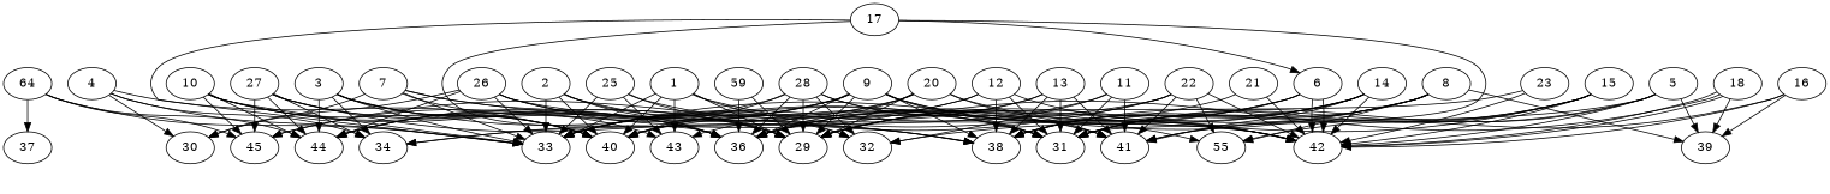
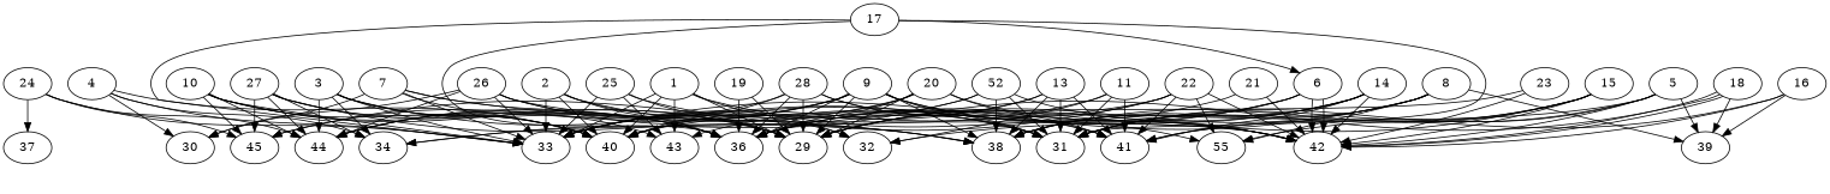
  digraph {
    node [alpha=0.12]
    1 [alpha=0.14 expect_size=20398080]
    29 [alpha=0.02 expect_size=49952768]
    32 [alpha=0.01 expect_size=41828352]
    33 [alpha=0.19 expect_size=22985728]
    40 [expect_size=12289024]
    42 [alpha=0.16 expect_size=32375808]
    43 [alpha=0.06 expect_size=34396160]
    2 [alpha=0.15 expect_size=52195328]
    36 [alpha=0.09 expect_size=49246208]
    41 [alpha=0.17 expect_size=51892224]
    3 [alpha=0.20 expect_size=28012544]
    31 [expect_size=23556096]
    34 [alpha=0.06 expect_size=36982784]
    44 [alpha=0.07 expect_size=31655936]
    4 [alpha=0.19 expect_size=36901888]
    30 [alpha=0.17 expect_size=15587328]
    5 [alpha=0.07 expect_size=31936512]
    n18 [alpha=0.20 expect_size=21109760 label=55]
    39 [alpha=0.15 expect_size=8377344]
    6 [expect_size=45302784]
    38 [alpha=0.09 expect_size=15650816]
    7 [alpha=0.01 expect_size=40651776]
    8 [alpha=0.14 expect_size=24291328]
    9 [alpha=0.09 expect_size=19459072]
    45 [alpha=0.06 expect_size=44868608]
    10 [alpha=0.17 expect_size=29747200]
    11 [alpha=0.06 expect_size=51989504]
-   12 [alpha=0.18 expect_size=38712320]
+   12 [alpha=0.18 expect_size=38712320 label=52]
    13 [alpha=0.19 expect_size=26132480]
    14 [alpha=0.08 expect_size=25954304]
    15 [alpha=0.04 expect_size=22968320]
    16 [alpha=0.04 expect_size=40116224]
    17 [alpha=0.09 expect_size=21691392]
    18 [alpha=0.04 expect_size=24091648]
-   19 [alpha=0.05 expect_size=10398720 label=59]
+   19 [alpha=0.05 expect_size=10398720]
    20 [alpha=0.03 expect_size=30683136]
    21 [alpha=0.08 expect_size=24260608]
    22 [expect_size=37556224]
    23 [alpha=0.06 expect_size=32535552]
-   24 [alpha=0.13 expect_size=29627392 label=64]
+   24 [alpha=0.13 expect_size=29627392]
    37 [alpha=0.05 expect_size=19895296]
    25 [expect_size=47678464]
    26 [alpha=0.08 expect_size=9987072]
    27 [alpha=0.18 expect_size=19025920]
    28 [alpha=0.17 expect_size=41238528]
    1 -> 29
    1 -> 32
    1 -> 33
    1 -> 40
    1 -> 42
    1 -> 43
    2 -> 29
    2 -> 33
    2 -> 40
    2 -> 36
    2 -> 41
    3 -> 33
    3 -> 40
    3 -> 36
    3 -> 31
    3 -> 34
    3 -> 44
    4 -> 33
    4 -> 40
    4 -> 34
    4 -> 30
    5 -> 40
    5 -> 42
    5 -> 31
    5 -> n18
    5 -> 39
    6 -> 40
    6 -> 42
    6 -> 42
    6 -> 36
    6 -> 38
    7 -> 29
    7 -> 33
    7 -> 43
    7 -> 30
    7 -> 38
    8 -> 29
    8 -> 33
    8 -> 31
    8 -> n18
    8 -> 39
    8 -> 38
    9 -> 29
    9 -> 33
    9 -> 42
    9 -> 36
    9 -> 31
    9 -> 44
    9 -> n18
    9 -> 38
    9 -> 45
    10 -> 29
    10 -> 33
    10 -> 40
    10 -> 36
    10 -> 44
    10 -> 45
    11 -> 32
    11 -> 33
    11 -> 41
    11 -> 31
    12 -> 33
    12 -> 42
    12 -> 31
    12 -> 34
    12 -> 38
    13 -> 33
    13 -> 36
    13 -> 41
    13 -> 31
    13 -> 38
    14 -> 29
    14 -> 42
    14 -> 36
    14 -> 41
    14 -> 31
    14 -> 38
    15 -> 32
    15 -> 42
    15 -> 41
    15 -> 31
    15 -> 38
    16 -> 42
    16 -> 41
    16 -> 39
    17 -> 33
    17 -> 36
    17 -> 31
    17 -> 6
    18 -> 29
    18 -> 42
    18 -> 42
    18 -> 39
    19 -> 29
    19 -> 36
    20 -> 29
    20 -> 40
    20 -> 42
    20 -> 36
    20 -> 41
    20 -> 44
    21 -> 42
    21 -> 43
    22 -> 29
    22 -> 42
    22 -> 41
    22 -> 34
    22 -> n18
    22 -> 45
    23 -> 42
    23 -> 36
    24 -> 33
    24 -> 44
    24 -> 45
    24 -> 37
    25 -> 29
    25 -> 33
    25 -> 43
    25 -> 31
    26 -> 32
    26 -> 33
    26 -> 42
    26 -> 44
    26 -> 30
    26 -> 38
    27 -> 40
    27 -> 36
    27 -> 34
    27 -> 44
    27 -> 38
    27 -> 45
    28 -> 29
-   28 -> 32
    28 -> 40
    28 -> 36
    28 -> 41
    28 -> 31
    28 -> 44
  }
